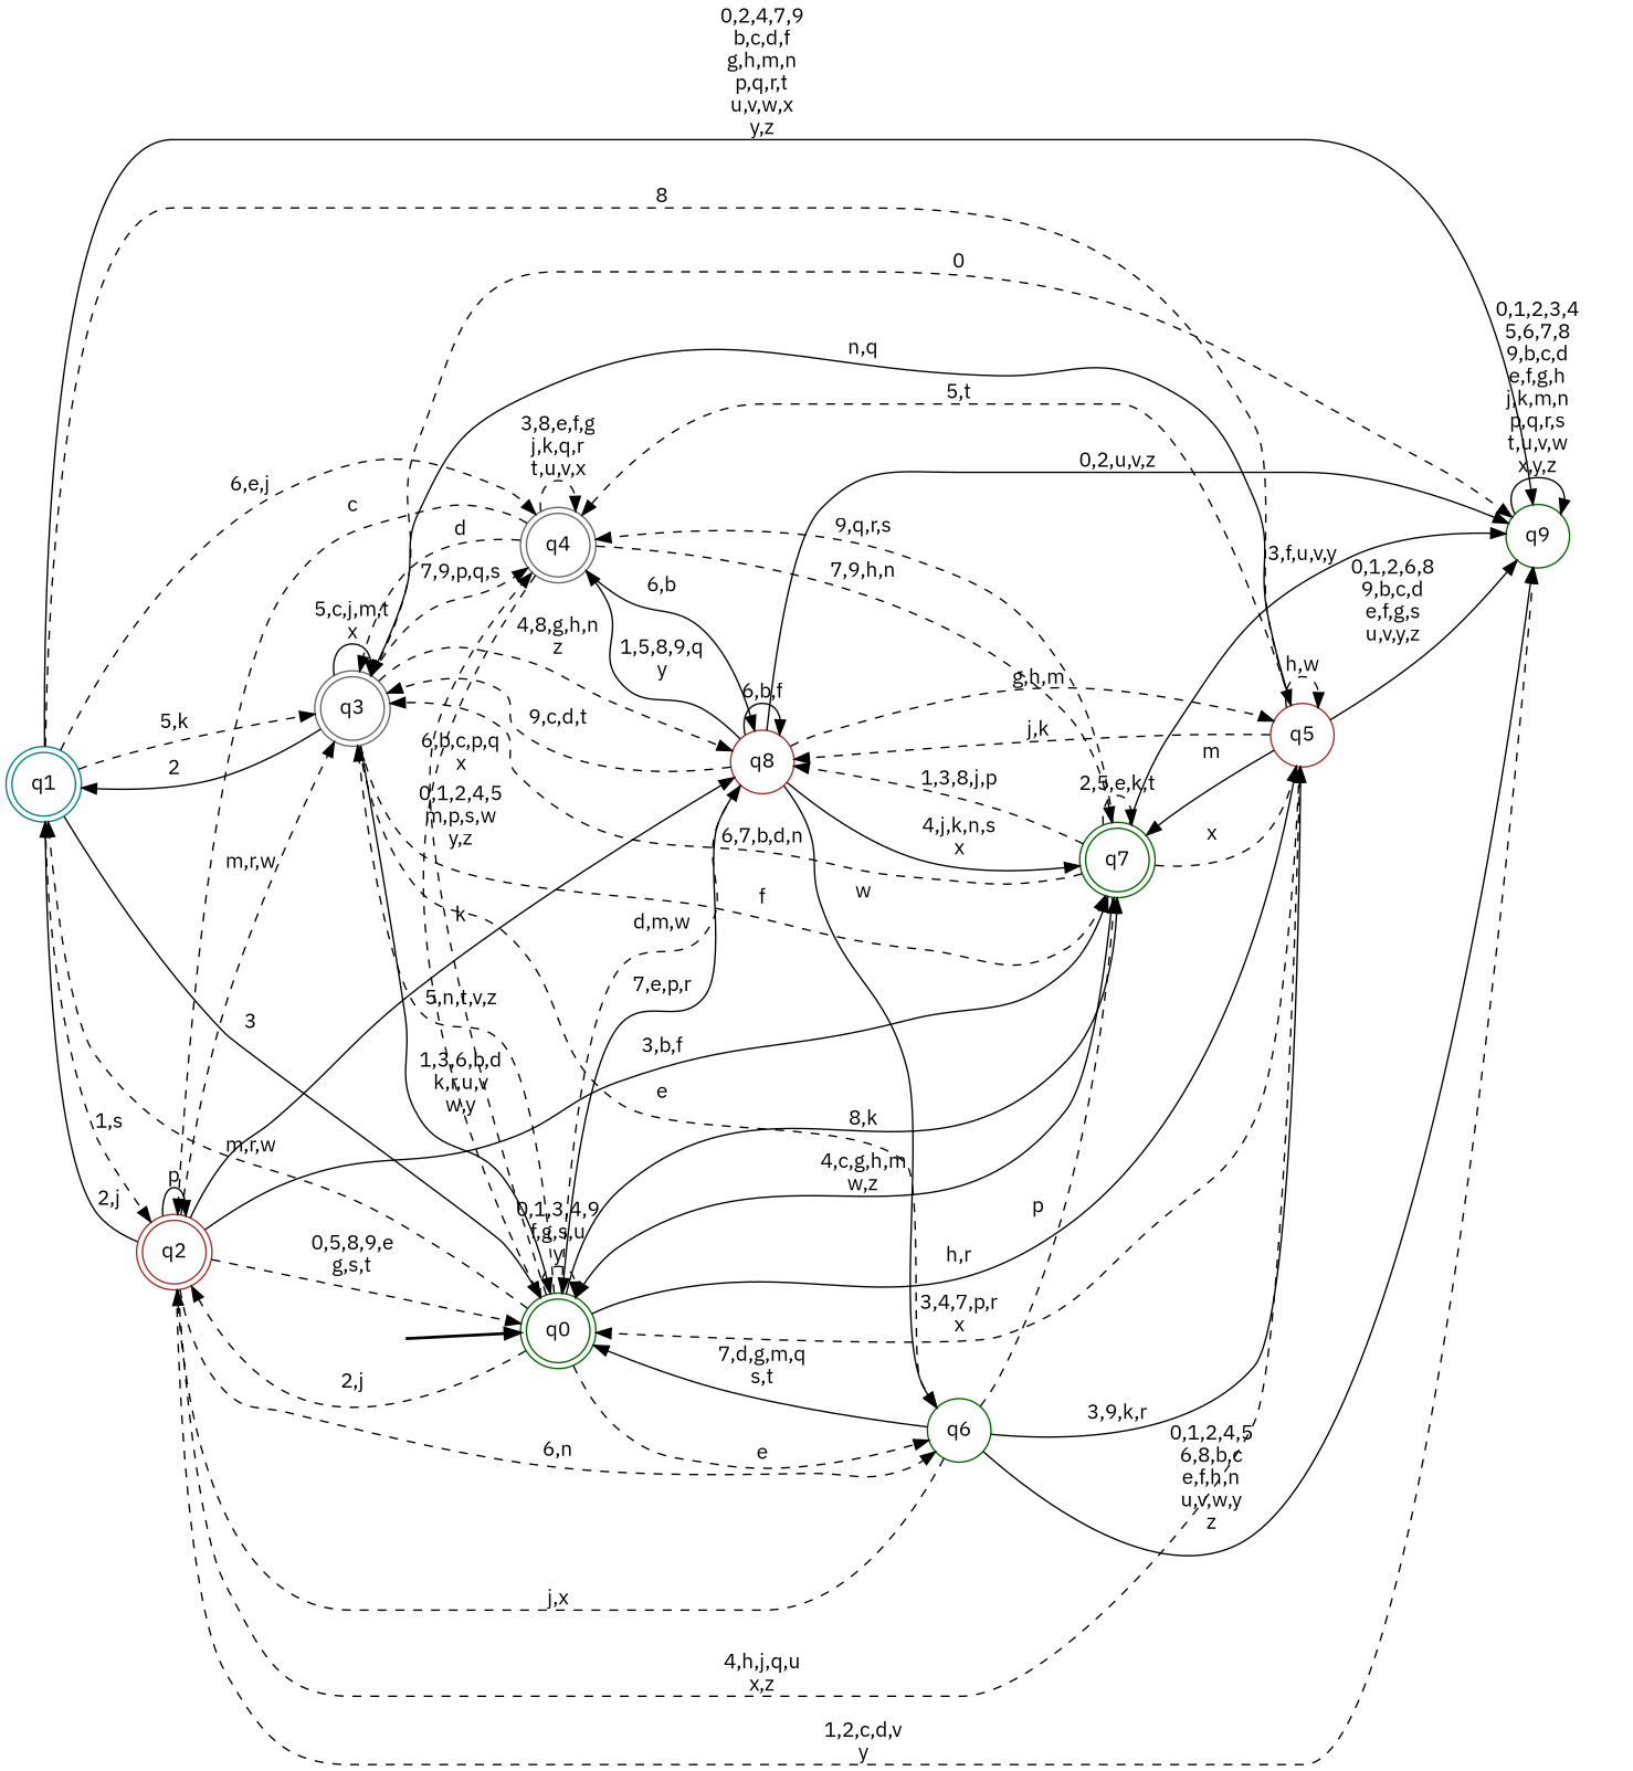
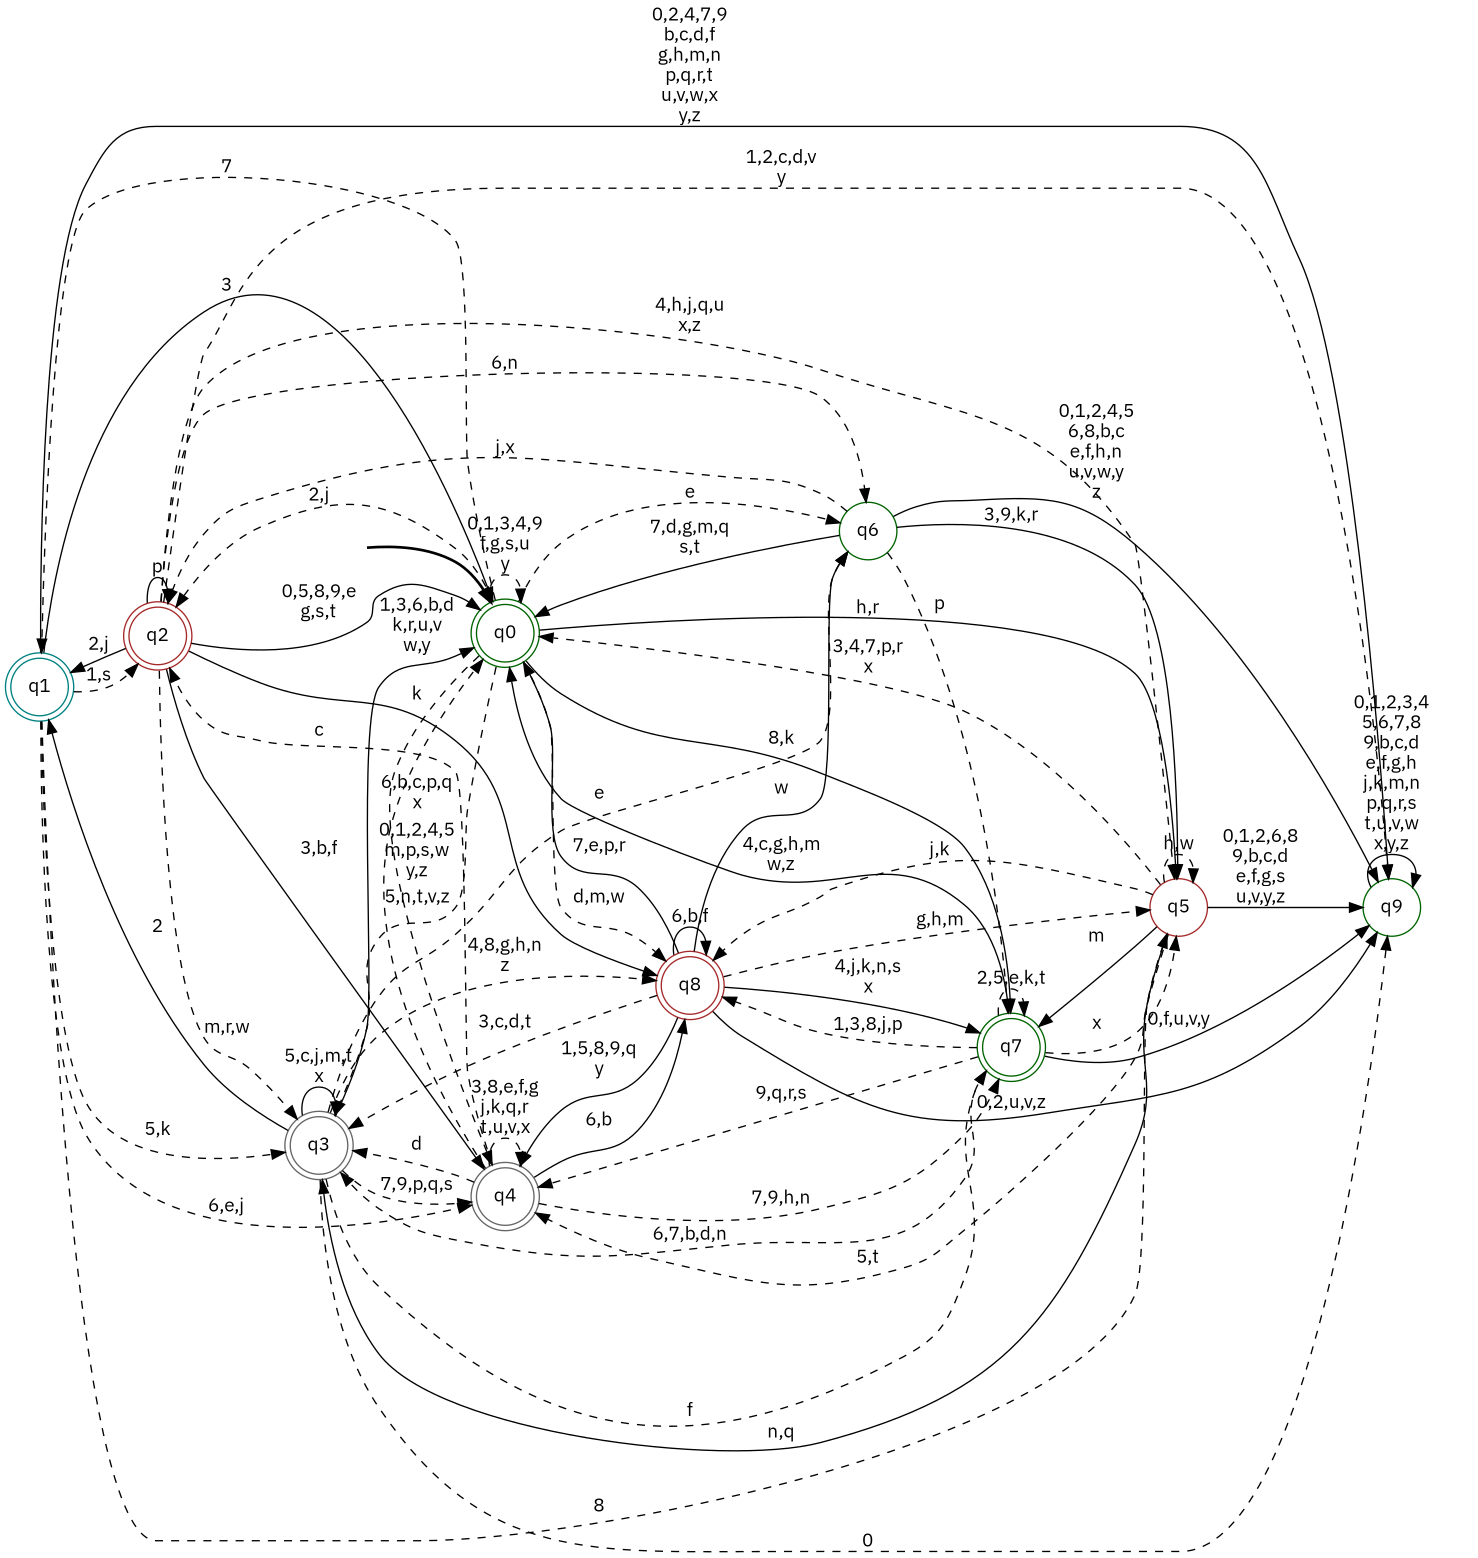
  digraph {
    fontname="IBM Plex Sans"
    rankdir=LR
    node [fontname="IBM Plex Sans" shape=doublecircle style="rounded,filled" color=darkgreen fillcolor=white]
    edge [fontname="IBM Plex Sans" style=dashed]
    __start0 [height=0 shape=none style=invis width=0 color="" fillcolor=""]
    n2 [label=q0]
    n3 [color=teal label=q1]
    n4 [color=brown label=q2]
    n5 [color=gray40 label=q3]
    n6 [color=gray40 label=q4]
    n7 [color=brown label=q5 shape=circle style=filled]
    n8 [label=q6 shape=circle style=filled]
    n9 [label=q7]
-   n10 [color=brown label=q8 shape=circle style=filled]
+   n10 [color=brown label=q8 style=filled]
    n11 [label=q9 shape=circle style=filled]
    subgraph cluster_1 {
      nodesep=0.15
      ranksep=0.15
      style=invis
      __start0
      n2
    }
    __start0 -> n2 [penwidth=2 style=solid]
    n2 -> n2 [label="0,1,3,4,9\nf,g,s,u\ny"]
-   n2 -> n3 [label="m,r,w"]
+   n2 -> n3 [label=7]
    n2 -> n4 [label="2,j"]
    n2 -> n5 [label="5,n,t,v,z"]
    n2 -> n6 [label="6,b,c,p,q\nx"]
    n2 -> n7 [label="h,r" style=solid]
    n2 -> n8 [label=e]
    n2 -> n9 [label="8,k" style=solid]
    n2 -> n10 [label="d,m,w"]
    n3 -> n2 [label=3 style=solid]
    n3 -> n4 [label="1,s"]
    n3 -> n5 [label="5,k"]
    n3 -> n6 [label="6,e,j"]
    n3 -> n7 [label=8]
    n3 -> n11 [label="0,2,4,7,9\nb,c,d,f\ng,h,m,n\np,q,r,t\nu,v,w,x\ny,z" style=solid]
-   n4 -> n2 [label="0,5,8,9,e\ng,s,t"]
+   n4 -> n2 [label="0,5,8,9,e\ng,s,t" style=solid]
    n4 -> n3 [label="2,j" style=solid]
    n4 -> n4 [label=p style=solid]
    n4 -> n5 [label="m,r,w"]
-   n4 -> n9 [label="3,b,f" style=solid]
+   n4 -> n6 [label="3,b,f" style=solid]
    n4 -> n7 [label="4,h,j,q,u\nx,z"]
    n4 -> n8 [label="6,n"]
    n4 -> n10 [label=k style=solid]
    n4 -> n11 [label="1,2,c,d,v\ny"]
    n5 -> n2 [label="1,3,6,b,d\nk,r,u,v\nw,y" style=solid]
    n5 -> n3 [label=2 style=solid]
    n5 -> n5 [label="5,c,j,m,t\nx" style=solid]
    n5 -> n6 [label="7,9,p,q,s"]
    n5 -> n8 [label=e]
    n5 -> n9 [label=f]
    n5 -> n10 [label="4,8,g,h,n\nz"]
    n5 -> n11 [label=0]
    n6 -> n2 [label="0,1,2,4,5\nm,p,s,w\ny,z"]
    n6 -> n4 [label=c]
    n6 -> n5 [label=d]
    n6 -> n6 [label="3,8,e,f,g\nj,k,q,r\nt,u,v,x"]
    n6 -> n9 [label="7,9,h,n"]
    n6 -> n10 [label="6,b" style=solid]
    n7 -> n2 [label="3,4,7,p,r\nx"]
    n7 -> n5 [label="n,q" style=solid]
    n7 -> n6 [label="5,t"]
    n7 -> n7 [label="h,w"]
    n7 -> n9 [label=m style=solid]
    n7 -> n10 [label="j,k"]
    n7 -> n11 [label="0,1,2,6,8\n9,b,c,d\ne,f,g,s\nu,v,y,z" style=solid]
    n8 -> n2 [label="7,d,g,m,q\ns,t" style=solid]
    n8 -> n4 [label="j,x"]
    n8 -> n7 [label="3,9,k,r" style=solid]
    n8 -> n9 [label=p]
    n8 -> n11 [label="0,1,2,4,5\n6,8,b,c\ne,f,h,n\nu,v,w,y\nz" style=solid]
    n9 -> n2 [label="4,c,g,h,m\nw,z" style=solid]
    n9 -> n5 [label="6,7,b,d,n"]
    n9 -> n6 [label="9,q,r,s"]
    n9 -> n7 [label=x]
    n9 -> n9 [label="2,5,e,k,t"]
    n9 -> n10 [label="1,3,8,j,p"]
-   n9 -> n11 [label="3,f,u,v,y" style=solid]
+   n9 -> n11 [label="0,f,u,v,y" style=solid]
    n10 -> n2 [label="7,e,p,r" style=solid]
-   n10 -> n5 [label="9,c,d,t"]
+   n10 -> n5 [label="3,c,d,t"]
    n10 -> n6 [label="1,5,8,9,q\ny" style=solid]
    n10 -> n7 [label="g,h,m"]
    n10 -> n8 [label=w style=solid]
    n10 -> n9 [label="4,j,k,n,s\nx" style=solid]
    n10 -> n10 [label="6,b,f" style=solid]
    n10 -> n11 [label="0,2,u,v,z" style=solid]
    n11 -> n11 [label="0,1,2,3,4\n5,6,7,8\n9,b,c,d\ne,f,g,h\nj,k,m,n\np,q,r,s\nt,u,v,w\nx,y,z" style=solid]
  }
